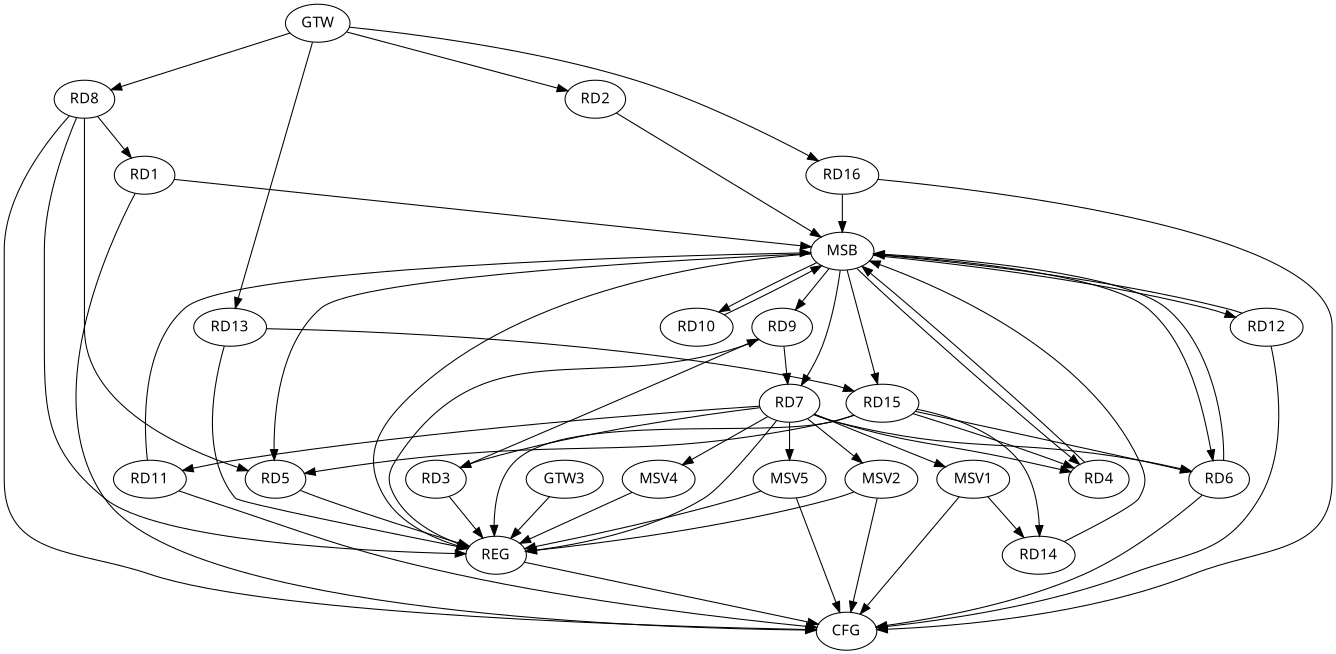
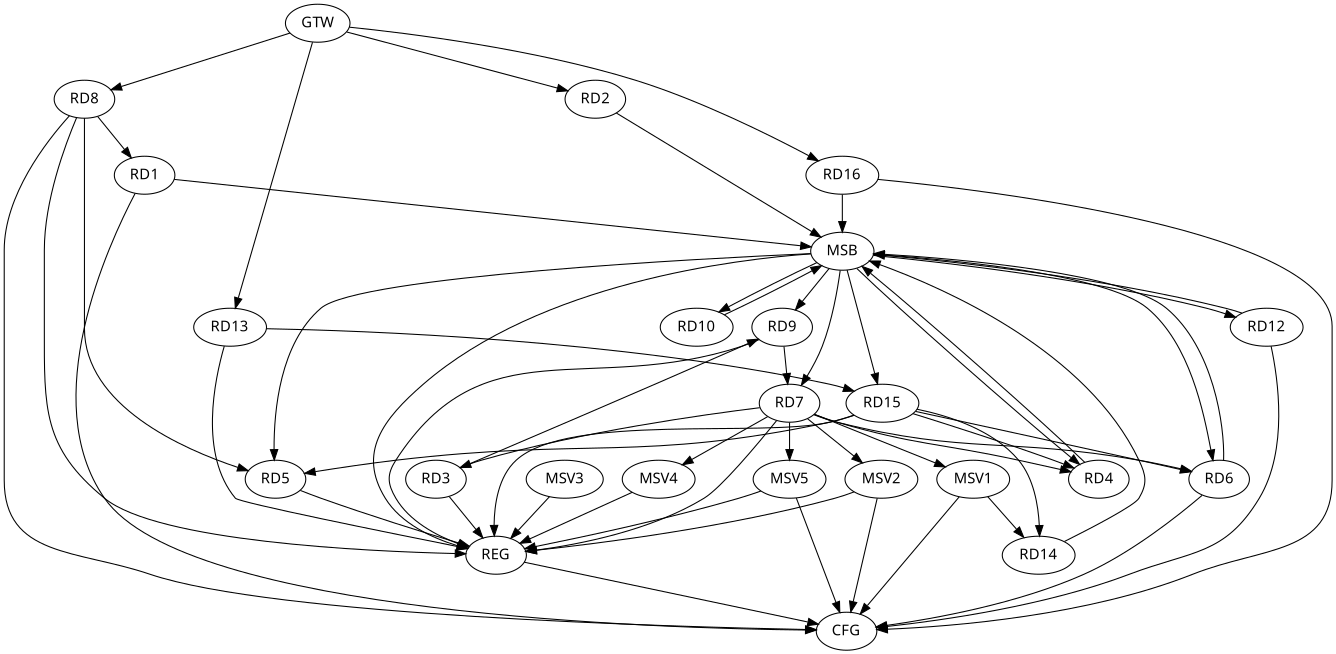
  strict digraph {
    fontname="Noto Sans"
    node [fontname="Noto Sans"]
    edge [fontname="Noto Sans"]
    n1 [label=RD1]
    n2 [label=MSB]
    n3 [label=CFG]
    n4 [label=RD9]
    n5 [label=REG]
    n6 [label=RD4]
    n7 [label=RD5]
    n8 [label=RD6]
    n9 [label=RD7]
    n10 [label=RD10]
    n11 [label=RD12]
    n12 [label=RD15]
    n13 [label=RD2]
    n14 [label=RD3]
-   n15 [label=RD11]
    n16 [label=MSV1]
    n17 [label=MSV2]
    n18 [label=MSV4]
    n19 [label=MSV5]
    n20 [label=RD14]
-   n21 [label=GTW3]
+   n21 [label=MSV3]
    n22 [label=RD8]
    n23 [label=RD13]
    n24 [label=RD16]
    n25 [label=GTW]
    n1 -> n2
    n1 -> n3
    n2 -> n4
    n2 -> n5
    n2 -> n6
    n2 -> n7
    n2 -> n8
    n2 -> n9
    n2 -> n10
    n2 -> n11
    n2 -> n12
    n4 -> n5
    n4 -> n9
    n5 -> n3
    n6 -> n2
    n7 -> n5
    n8 -> n2
    n8 -> n3
    n9 -> n5
    n9 -> n6
    n9 -> n8
    n9 -> n14
-   n9 -> n15
    n9 -> n16
    n9 -> n17
    n9 -> n18
    n9 -> n19
    n10 -> n2
    n11 -> n2
    n11 -> n3
    n12 -> n5
    n12 -> n6
    n12 -> n7
    n12 -> n8
    n12 -> n20
    n13 -> n2
    n14 -> n4
    n14 -> n5
-   n15 -> n2
-   n15 -> n3
    n16 -> n3
    n16 -> n20
    n17 -> n3
    n17 -> n5
    n18 -> n5
    n19 -> n3
    n19 -> n5
    n20 -> n2
    n21 -> n5
    n22 -> n1
    n22 -> n3
    n22 -> n5
    n22 -> n7
    n23 -> n5
    n23 -> n12
    n24 -> n2
    n24 -> n3
    n25 -> n13
    n25 -> n22
    n25 -> n23
    n25 -> n24
  }
